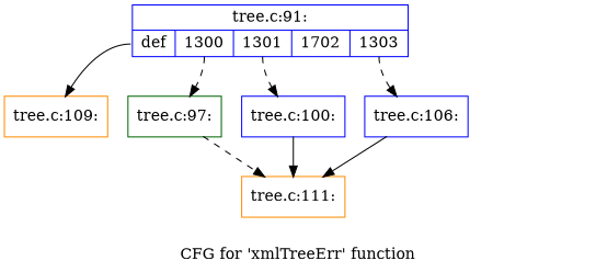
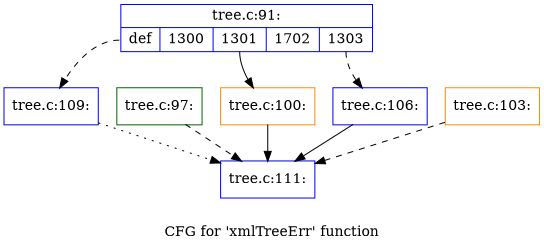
  digraph {
    label="CFG for 'xmlTreeErr' function"
    node [color=blue shape=record]
    edge [style=dashed]
    n1 [label="{tree.c:91:|{<s0>def|<s1>1300|<s2>1301|<s3>1702|<s4>1303}}"]
-   n2 [color=darkorange label="{tree.c:109:}"]
+   n2 [label="{tree.c:109:}"]
    n3 [color=darkgreen label="{tree.c:97:}"]
-   n4 [label="{tree.c:100:}"]
+   n4 [color=darkorange label="{tree.c:100:}"]
    n5 [label="{tree.c:106:}"]
-   n6 [color=darkorange label="{tree.c:111:}"]
-   n1 -> n2 [style=solid tailport=s0]
-   n1 -> n3 [tailport=s1]
-   n1 -> n4 [tailport=s2]
+   n6 [label="{tree.c:111:}"]
+   n7 [color=darkorange label="{tree.c:103:}"]
+   n1 -> n2 [tailport=s0]
+   n1 -> n4 [style=solid tailport=s2]
    n1 -> n5 [tailport=s4]
+   n2 -> n6 [style=dotted]
    n3 -> n6
    n4 -> n6 [style=solid]
    n5 -> n6 [style=solid]
+   n7 -> n6
  }
